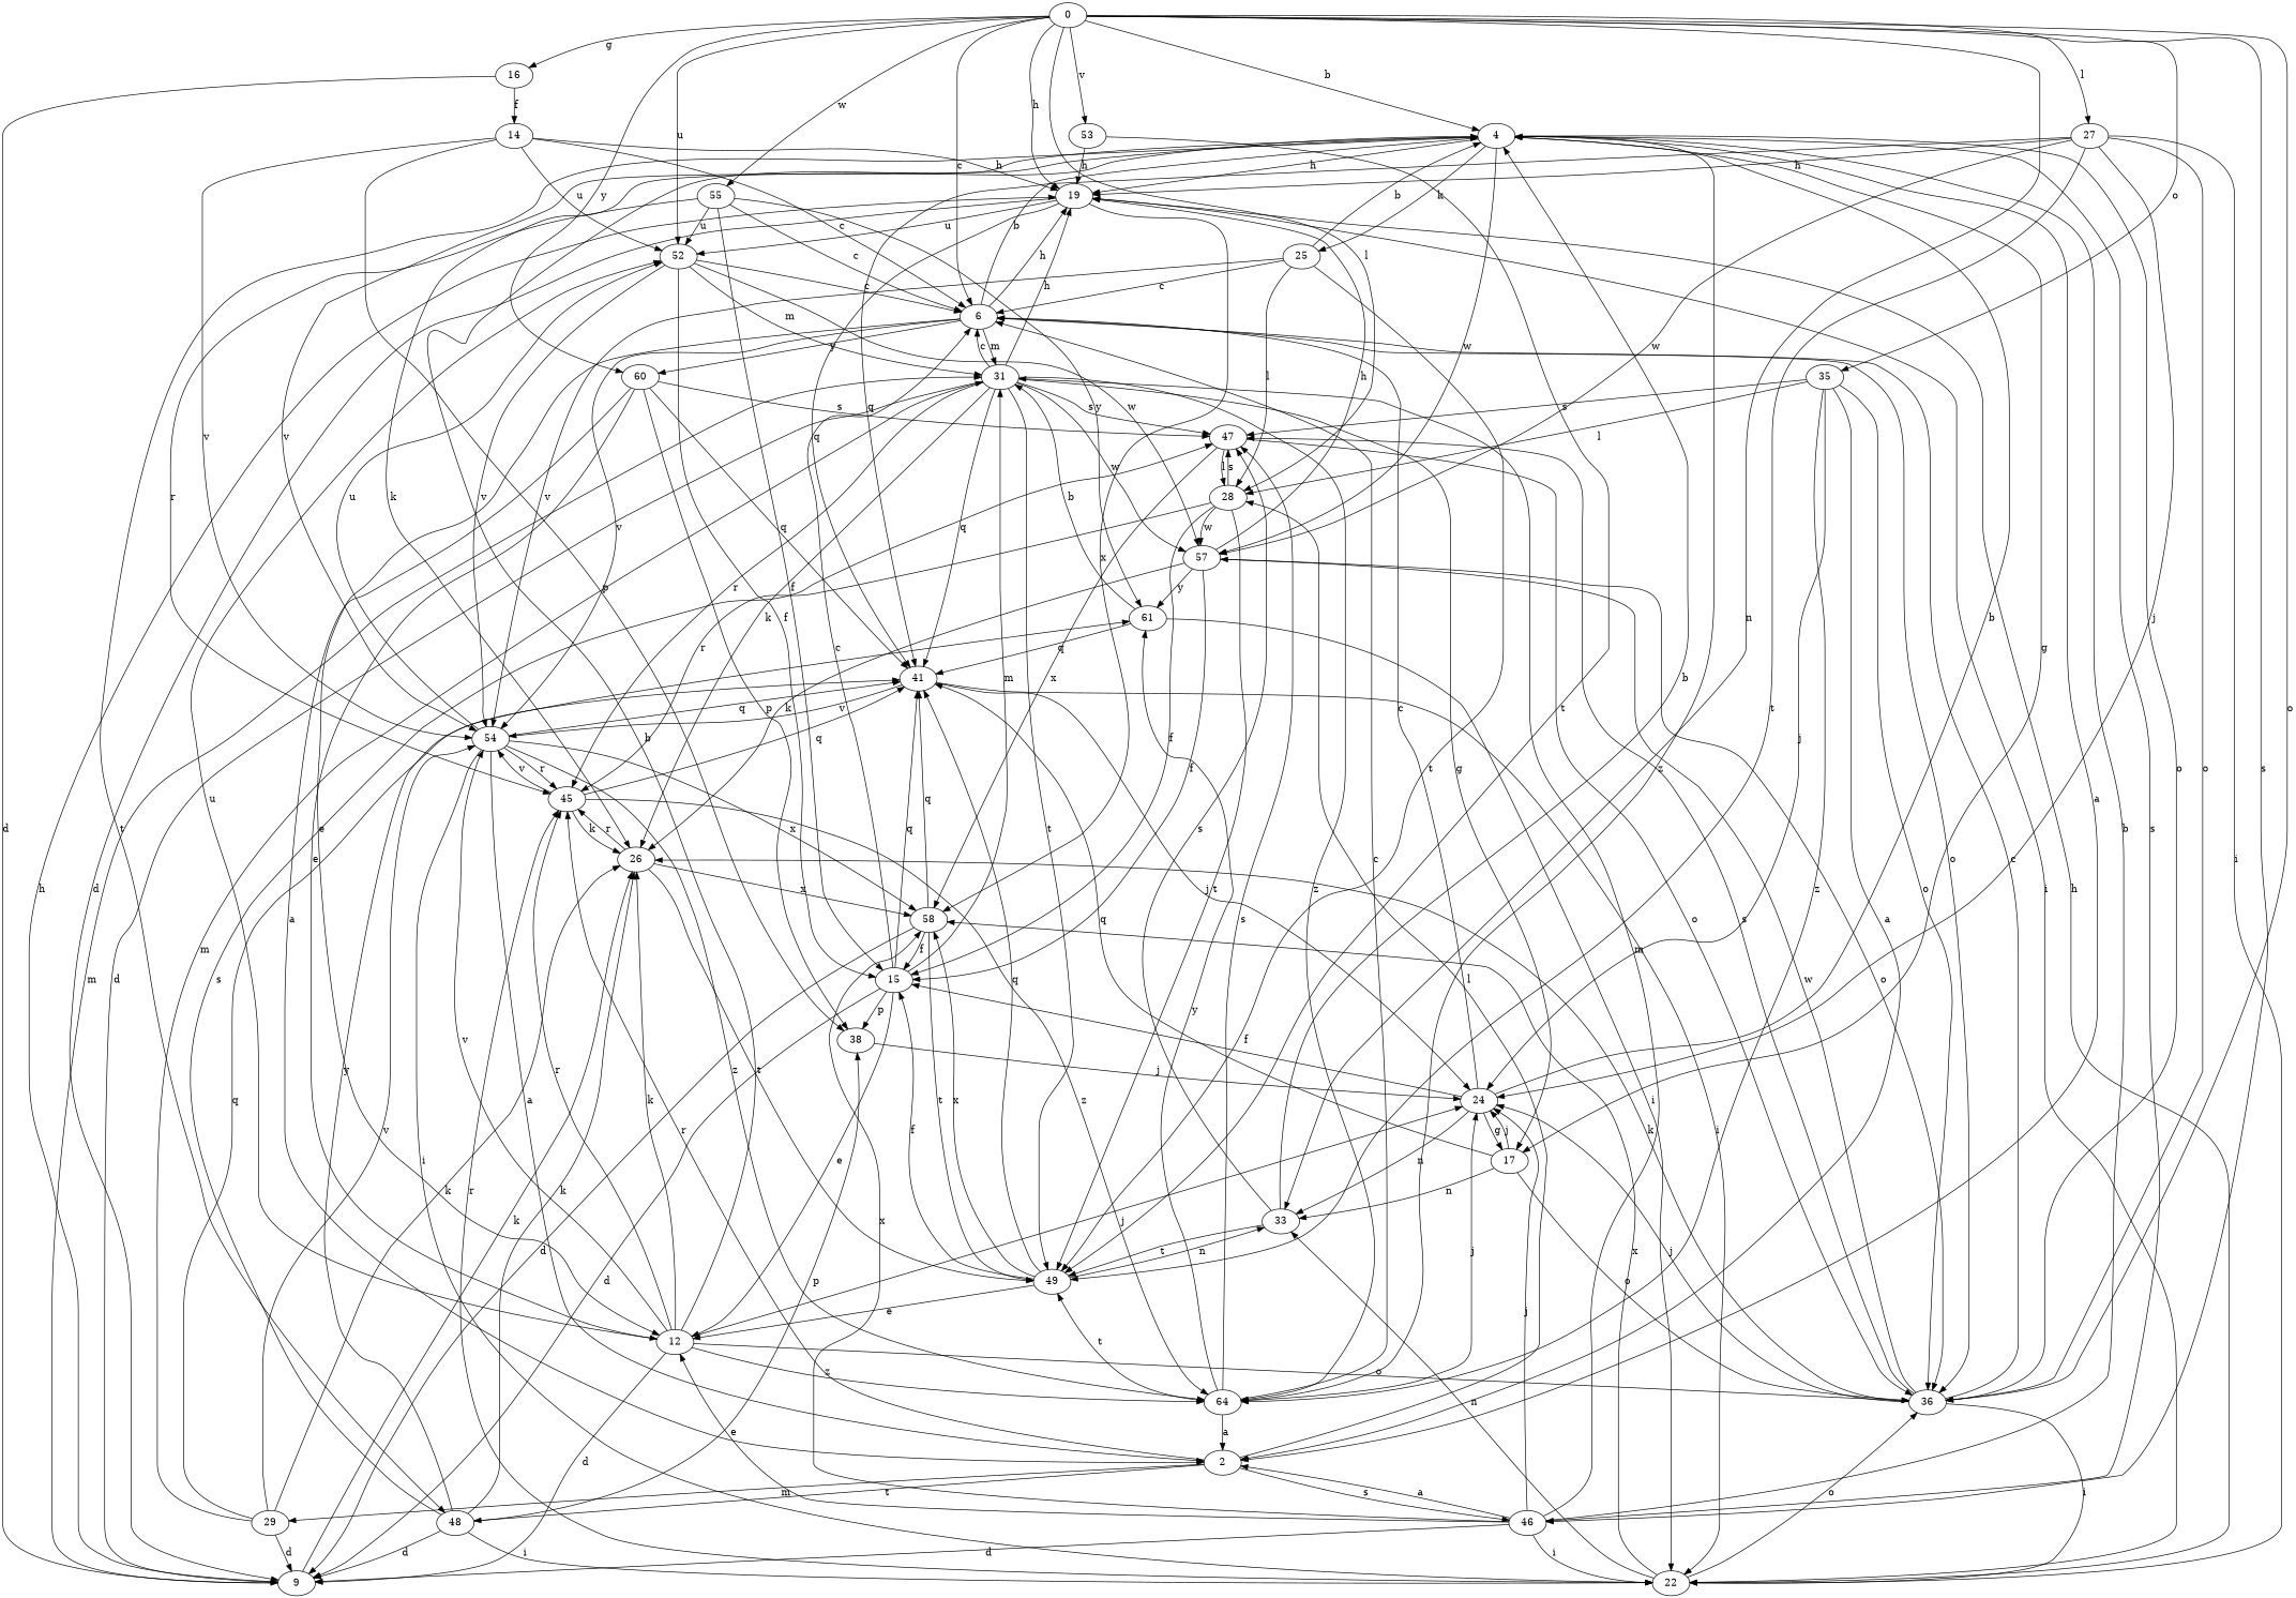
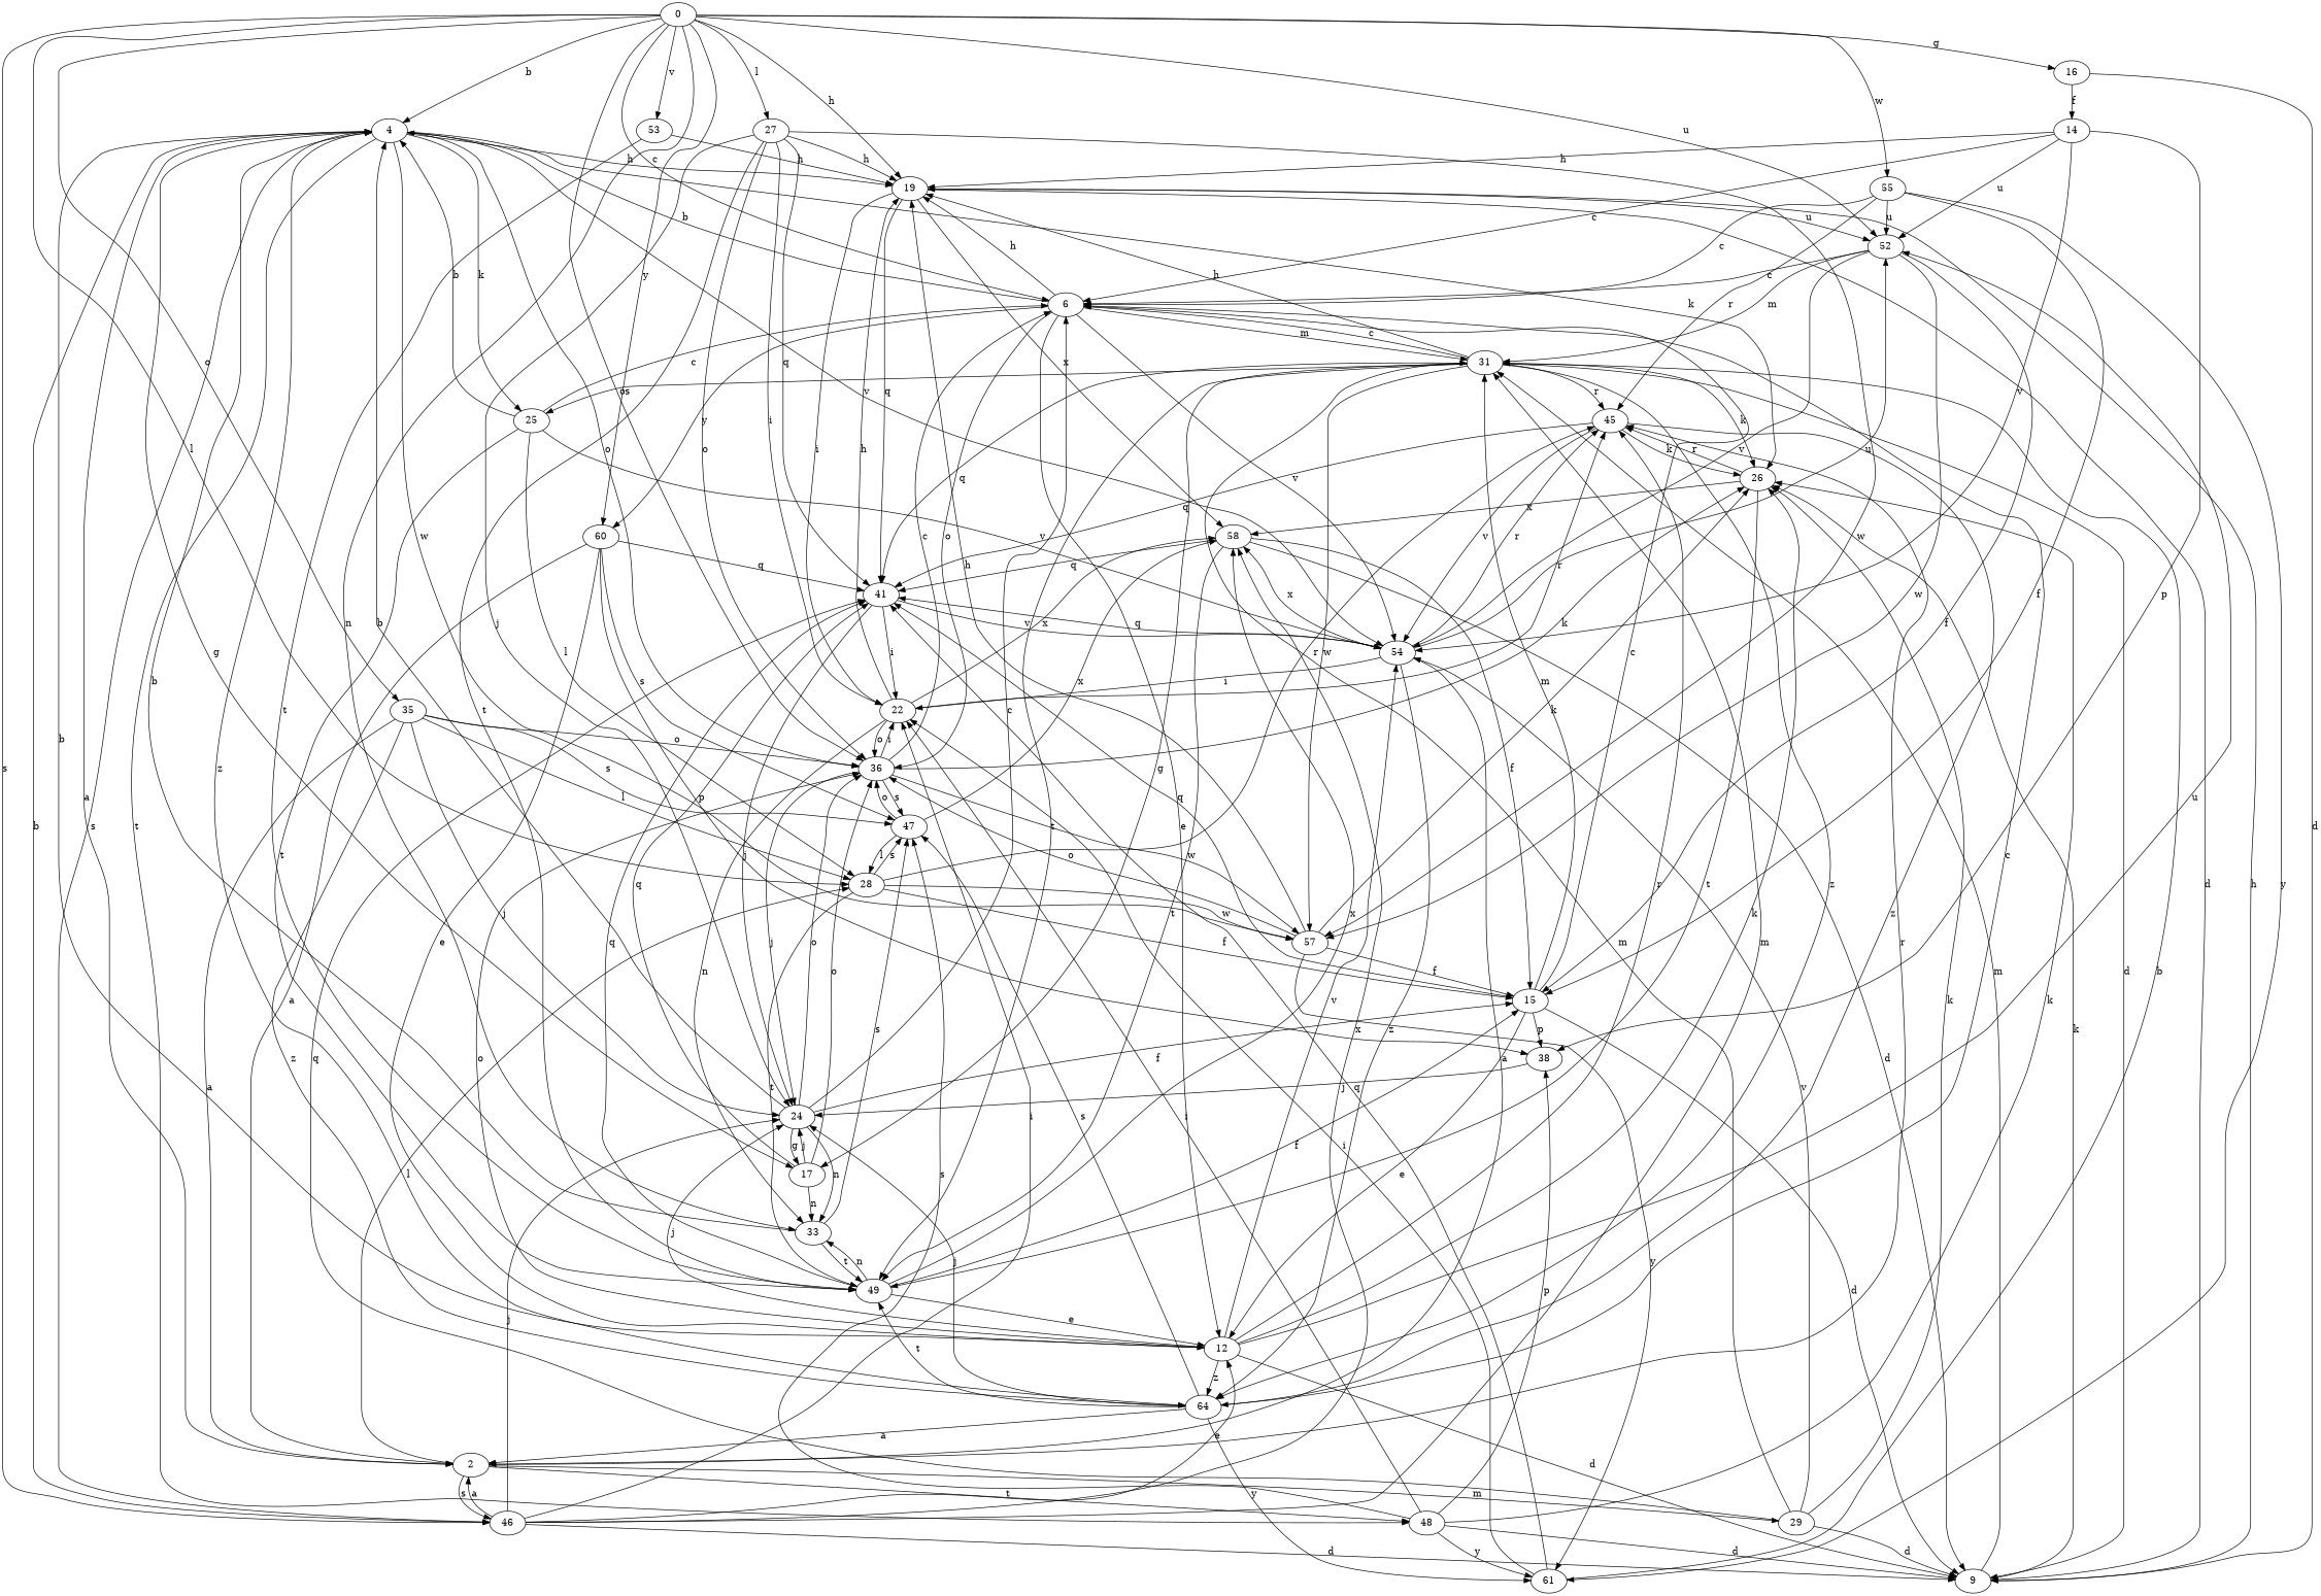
  strict digraph {
    0
    4
    6
    16
    19
    27
    28
    33
    35
    36
    46
    52
    53
    55
    60
    2
    48
    17
    25
    26
    54
    n22 [label=57]
    64
    12
    31
    9
    14
    22
    41
    58
    24
    49
    45
    15
    47
    61
    38
    29
    0 -> 4 [label=b]
    0 -> 6 [label=c]
    0 -> 16 [label=g]
    0 -> 19 [label=h]
    0 -> 27 [label=l]
    0 -> 28 [label=l]
    0 -> 33 [label=n]
    0 -> 35 [label=o]
    0 -> 36 [label=o]
    0 -> 46 [label=s]
    0 -> 52 [label=u]
    0 -> 53 [label=v]
    0 -> 55 [label=w]
    0 -> 60 [label=y]
    4 -> 19 [label=h]
    4 -> 36 [label=o]
    4 -> 46 [label=s]
    4 -> 2 [label=a]
    4 -> 48 [label=t]
    4 -> 17 [label=g]
    4 -> 25 [label=k]
    4 -> 26 [label=k]
    4 -> 54 [label=v]
    4 -> n22 [label=w]
    4 -> 64 [label=z]
    6 -> 4 [label=b]
    6 -> 19 [label=h]
    6 -> 36 [label=o]
    6 -> 60 [label=y]
    6 -> 54 [label=v]
    6 -> 12 [label=e]
    6 -> 31 [label=m]
    16 -> 9 [label=d]
    16 -> 14 [label=f]
    19 -> 52 [label=u]
    19 -> 9 [label=d]
    19 -> 22 [label=i]
    19 -> 41 [label=q]
    19 -> 58 [label=x]
    27 -> 19 [label=h]
    27 -> 36 [label=o]
    27 -> n22 [label=w]
    27 -> 22 [label=i]
    27 -> 41 [label=q]
    27 -> 24 [label=j]
    27 -> 49 [label=t]
    28 -> n22 [label=w]
    28 -> 49 [label=t]
    28 -> 45 [label=r]
    28 -> 15 [label=f]
    28 -> 47 [label=s]
    33 -> 4 [label=b]
    33 -> 49 [label=t]
    33 -> 47 [label=s]
    35 -> 28 [label=l]
    35 -> 36 [label=o]
    35 -> 2 [label=a]
    35 -> 64 [label=z]
    35 -> 24 [label=j]
    35 -> 47 [label=s]
    36 -> 6 [label=c]
    36 -> 26 [label=k]
    36 -> n22 [label=w]
    36 -> 22 [label=i]
    36 -> 24 [label=j]
    36 -> 47 [label=s]
    46 -> 4 [label=b]
    46 -> 2 [label=a]
    46 -> 12 [label=e]
    46 -> 31 [label=m]
    46 -> 9 [label=d]
    46 -> 22 [label=i]
    46 -> 58 [label=x]
    46 -> 24 [label=j]
    52 -> 6 [label=c]
    52 -> 54 [label=v]
    52 -> n22 [label=w]
    52 -> 31 [label=m]
    52 -> 15 [label=f]
    53 -> 19 [label=h]
    53 -> 49 [label=t]
    55 -> 6 [label=c]
    55 -> 52 [label=u]
    55 -> 45 [label=r]
    55 -> 15 [label=f]
    55 -> 61 [label=y]
    60 -> 2 [label=a]
    60 -> 12 [label=e]
    60 -> 41 [label=q]
    60 -> 47 [label=s]
    60 -> 38 [label=p]
    2 -> 28 [label=l]
    2 -> 46 [label=s]
    2 -> 48 [label=t]
    2 -> 45 [label=r]
    2 -> 29 [label=m]
    48 -> 26 [label=k]
    48 -> 9 [label=d]
    48 -> 22 [label=i]
    48 -> 47 [label=s]
    48 -> 61 [label=y]
    48 -> 38 [label=p]
    17 -> 33 [label=n]
    17 -> 36 [label=o]
    17 -> 41 [label=q]
    17 -> 24 [label=j]
    25 -> 4 [label=b]
    25 -> 6 [label=c]
    25 -> 28 [label=l]
    25 -> 54 [label=v]
    25 -> 49 [label=t]
    26 -> 58 [label=x]
    26 -> 49 [label=t]
    26 -> 45 [label=r]
    54 -> 52 [label=u]
    54 -> 2 [label=a]
    54 -> 64 [label=z]
    54 -> 22 [label=i]
    54 -> 41 [label=q]
    54 -> 58 [label=x]
    54 -> 45 [label=r]
    n22 -> 19 [label=h]
    n22 -> 36 [label=o]
    n22 -> 26 [label=k]
    n22 -> 15 [label=f]
    n22 -> 61 [label=y]
    64 -> 6 [label=c]
    64 -> 2 [label=a]
    64 -> 24 [label=j]
    64 -> 49 [label=t]
    64 -> 47 [label=s]
    64 -> 61 [label=y]
    12 -> 4 [label=b]
    12 -> 36 [label=o]
    12 -> 52 [label=u]
    12 -> 26 [label=k]
    12 -> 54 [label=v]
    12 -> 64 [label=z]
    12 -> 9 [label=d]
    12 -> 24 [label=j]
    12 -> 45 [label=r]
    31 -> 6 [label=c]
    31 -> 19 [label=h]
    31 -> 17 [label=g]
    31 -> 26 [label=k]
    31 -> n22 [label=w]
    31 -> 64 [label=z]
    31 -> 9 [label=d]
    31 -> 41 [label=q]
    31 -> 49 [label=t]
    31 -> 45 [label=r]
-   31 -> 47 [label=s]
+   31 -> 25 [label=s]
    9 -> 19 [label=h]
    9 -> 26 [label=k]
    9 -> 31 [label=m]
    14 -> 6 [label=c]
    14 -> 19 [label=h]
    14 -> 52 [label=u]
    14 -> 54 [label=v]
    14 -> 38 [label=p]
    22 -> 19 [label=h]
    22 -> 33 [label=n]
    22 -> 36 [label=o]
    22 -> 58 [label=x]
    22 -> 45 [label=r]
    41 -> 54 [label=v]
    41 -> 22 [label=i]
    41 -> 24 [label=j]
    58 -> 9 [label=d]
    58 -> 41 [label=q]
    58 -> 49 [label=t]
    58 -> 15 [label=f]
    24 -> 4 [label=b]
    24 -> 6 [label=c]
    24 -> 33 [label=n]
+   24 -> 36 [label=o]
    24 -> 17 [label=g]
    24 -> 15 [label=f]
    49 -> 33 [label=n]
    49 -> 12 [label=e]
    49 -> 41 [label=q]
    49 -> 58 [label=x]
    49 -> 15 [label=f]
    45 -> 26 [label=k]
    45 -> 54 [label=v]
    45 -> 64 [label=z]
    45 -> 41 [label=q]
    15 -> 6 [label=c]
    15 -> 12 [label=e]
    15 -> 31 [label=m]
    15 -> 9 [label=d]
    15 -> 41 [label=q]
    15 -> 38 [label=p]
    47 -> 28 [label=l]
    47 -> 36 [label=o]
    47 -> 58 [label=x]
    61 -> 31 [label=b]
    61 -> 22 [label=i]
    61 -> 41 [label=q]
    38 -> 24 [label=j]
    29 -> 26 [label=k]
    29 -> 54 [label=v]
    29 -> 31 [label=m]
    29 -> 9 [label=d]
    29 -> 41 [label=q]
  }
